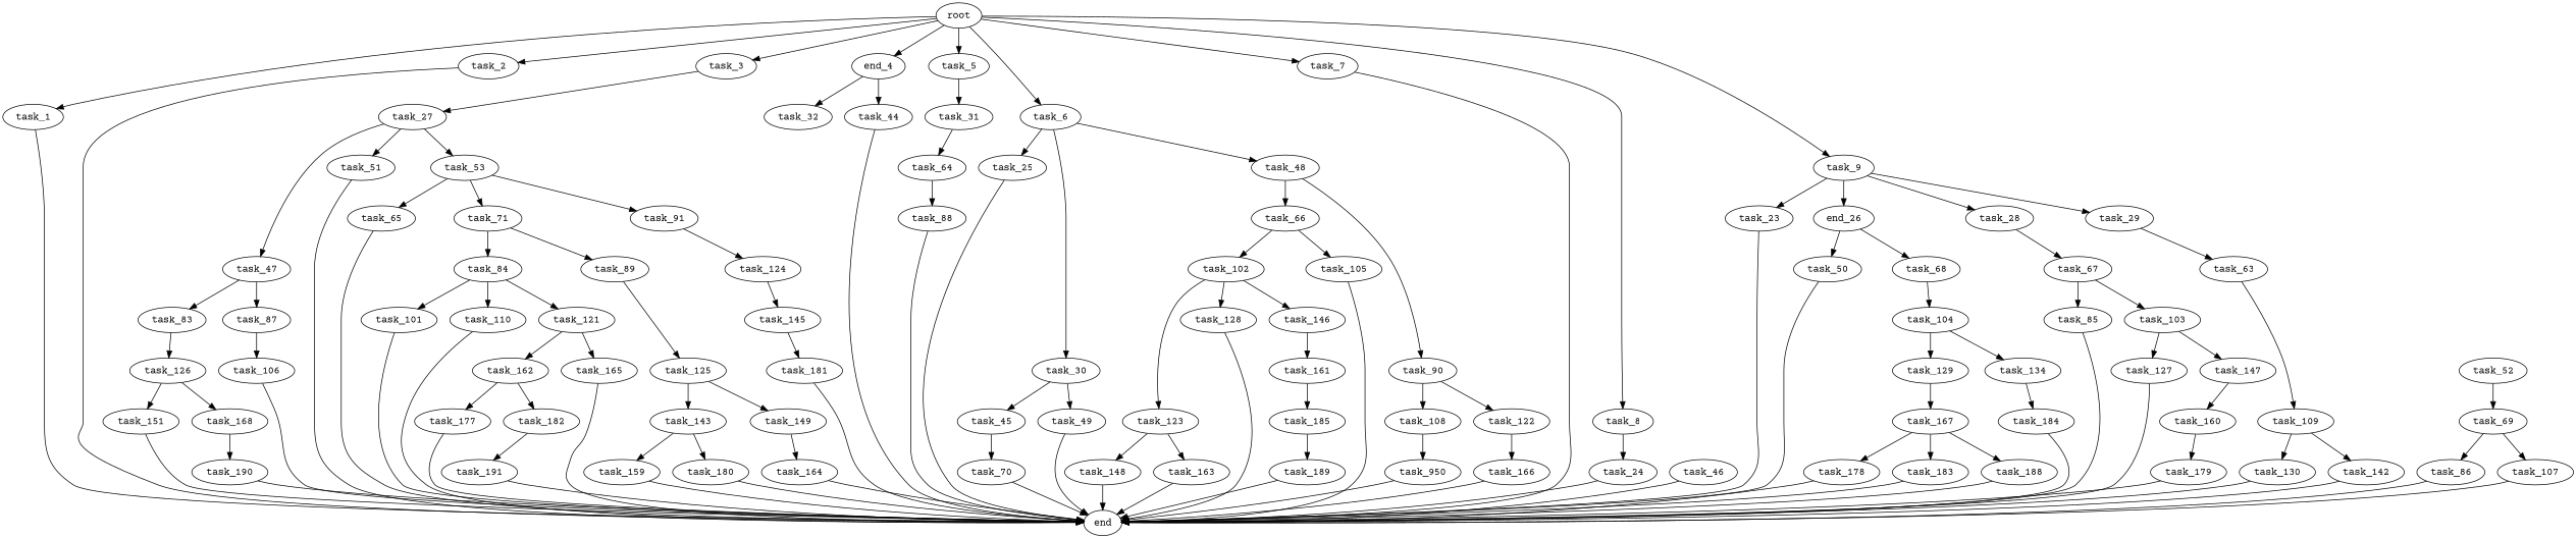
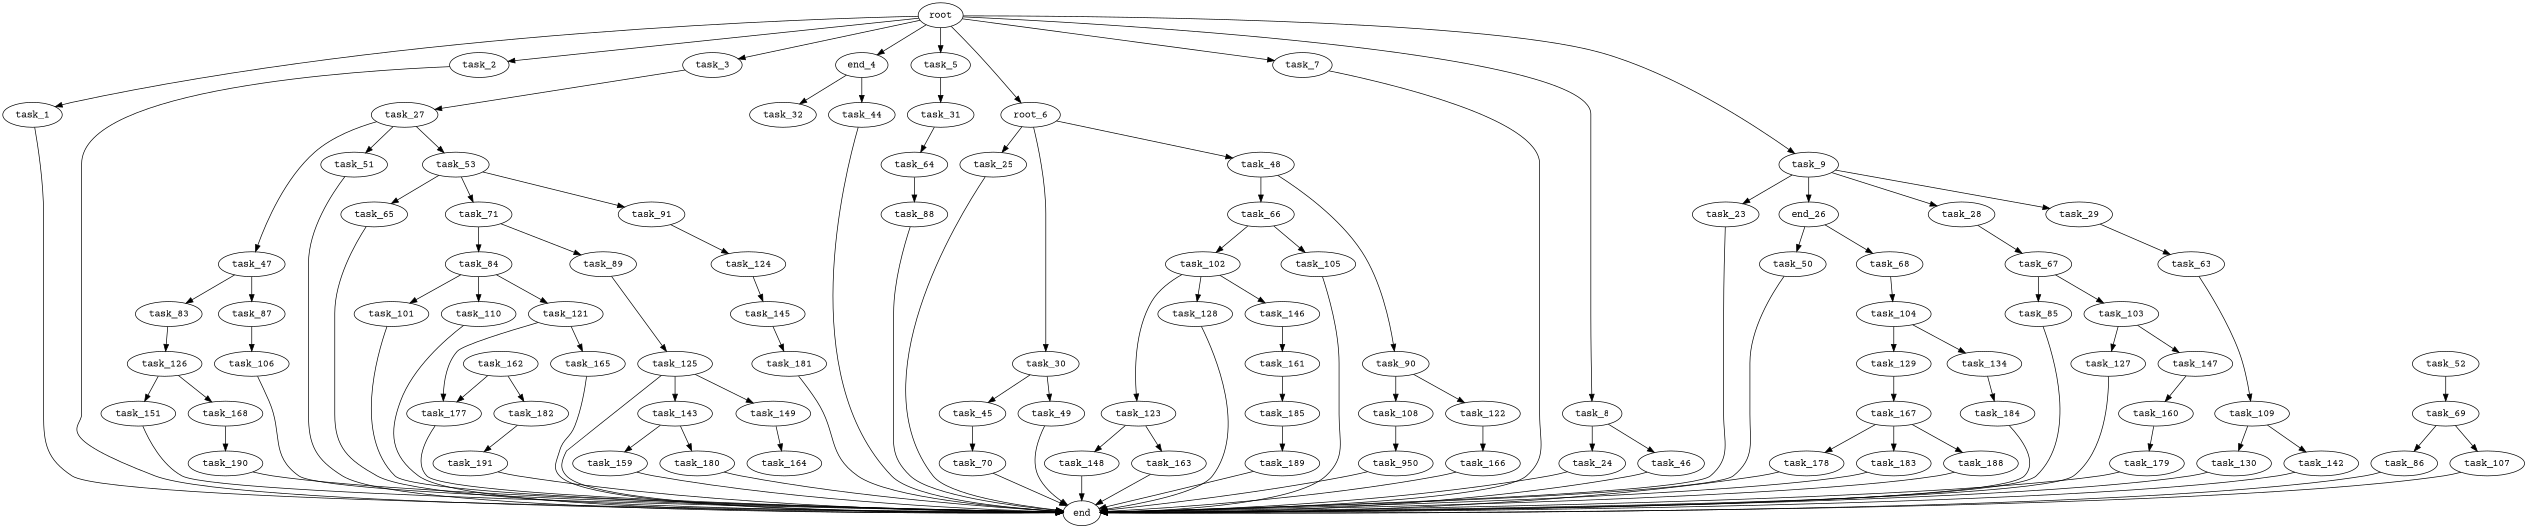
  digraph {
    fontname="Courier Prime"
    node [fontname="Courier Prime"]
    edge [fontname="Courier Prime"]
    root
    task_1
    task_2
    task_3
    n5 [label=end_4]
    task_5
-   task_6
+   task_6 [label=root_6]
    task_7
    task_8
    task_9
    end
    task_27
    task_32
    task_44
    task_31
    task_25
    task_30
    task_48
    task_24
    task_46
    task_23
    n22 [label=end_26]
    task_28
    task_29
    task_47
    task_51
    task_53
    task_64
    task_45
    task_49
    task_66
    task_90
    task_50
    task_68
    task_67
    task_63
    task_104
    task_83
    task_87
    task_65
    task_71
    task_91
    task_85
    task_103
    task_109
    task_70
    task_88
    task_52
    task_69
    task_126
    task_106
    task_102
    task_105
    task_108
    task_122
    task_86
    task_107
    task_84
    task_89
    task_124
    task_130
    task_142
    task_123
    task_128
    task_146
    task_127
    task_147
    task_129
    n69 [label=task_134]
    task_101
    task_110
    task_121
    task_125
    task_151
    task_168
    task_162
    task_165
    task_143
    task_149
    n80 [label=task_950]
    task_166
    task_145
    task_148
    task_163
    task_161
    task_160
    task_167
    task_184
    task_177
    task_182
    task_181
    task_159
    task_180
    task_164
    task_190
    task_178
    task_183
    task_188
    task_185
    task_179
    task_189
    task_191
    root -> task_1
    root -> task_2
    root -> task_3
    root -> n5
    root -> task_5
    root -> task_6
    root -> task_7
    root -> task_8
    root -> task_9
    task_1 -> end
    task_2 -> end
    task_3 -> task_27
    n5 -> task_32
    n5 -> task_44
    task_5 -> task_31
    task_6 -> task_25
    task_6 -> task_30
    task_6 -> task_48
    task_7 -> end
    task_8 -> task_24
+   task_8 -> task_46
    task_9 -> task_23
    task_9 -> n22
    task_9 -> task_28
    task_9 -> task_29
    task_27 -> task_47
    task_27 -> task_51
    task_27 -> task_53
    task_44 -> end
    task_31 -> task_64
    task_25 -> end
    task_30 -> task_45
    task_30 -> task_49
    task_48 -> task_66
    task_48 -> task_90
    task_24 -> end
    task_46 -> end
    task_23 -> end
    n22 -> task_50
    n22 -> task_68
    task_28 -> task_67
    task_29 -> task_63
    task_47 -> task_83
    task_47 -> task_87
    task_51 -> end
    task_53 -> task_65
    task_53 -> task_71
    task_53 -> task_91
    task_64 -> task_88
    task_45 -> task_70
    task_49 -> end
    task_66 -> task_102
    task_66 -> task_105
    task_90 -> task_108
    task_90 -> task_122
    task_50 -> end
    task_68 -> task_104
    task_67 -> task_85
    task_67 -> task_103
    task_63 -> task_109
    task_104 -> task_129
    task_104 -> n69
    task_83 -> task_126
    task_87 -> task_106
    task_65 -> end
    task_71 -> task_84
    task_71 -> task_89
    task_91 -> task_124
    task_85 -> end
    task_103 -> task_127
    task_103 -> task_147
    task_109 -> task_130
    task_109 -> task_142
    task_70 -> end
    task_88 -> end
    task_52 -> task_69
    task_69 -> task_86
    task_69 -> task_107
    task_126 -> task_151
    task_126 -> task_168
    task_106 -> end
    task_102 -> task_123
    task_102 -> task_128
    task_102 -> task_146
    task_105 -> end
    task_108 -> n80
    task_122 -> task_166
    task_86 -> end
    task_107 -> end
    task_84 -> task_101
    task_84 -> task_110
    task_84 -> task_121
    task_89 -> task_125
    task_124 -> task_145
    task_130 -> end
    task_142 -> end
    task_123 -> task_148
    task_123 -> task_163
    task_128 -> end
    task_146 -> task_161
    task_127 -> end
    task_147 -> task_160
    task_129 -> task_167
    n69 -> task_184
    task_101 -> end
    task_110 -> end
-   task_121 -> task_162
+   task_121 -> task_177
    task_121 -> task_165
    task_125 -> task_143
    task_125 -> task_149
    task_151 -> end
    task_168 -> task_190
    task_162 -> task_177
    task_162 -> task_182
    task_165 -> end
    task_143 -> task_159
    task_143 -> task_180
    task_149 -> task_164
    n80 -> end
    task_166 -> end
    task_145 -> task_181
    task_148 -> end
    task_163 -> end
    task_161 -> task_185
    task_160 -> task_179
    task_167 -> task_178
    task_167 -> task_183
    task_167 -> task_188
    task_184 -> end
    task_177 -> end
    task_182 -> task_191
    task_181 -> end
    task_159 -> end
    task_180 -> end
-   task_164 -> end
+   task_125 -> end
    task_190 -> end
    task_178 -> end
    task_183 -> end
    task_188 -> end
    task_185 -> task_189
    task_179 -> end
    task_189 -> end
    task_191 -> end
  }
